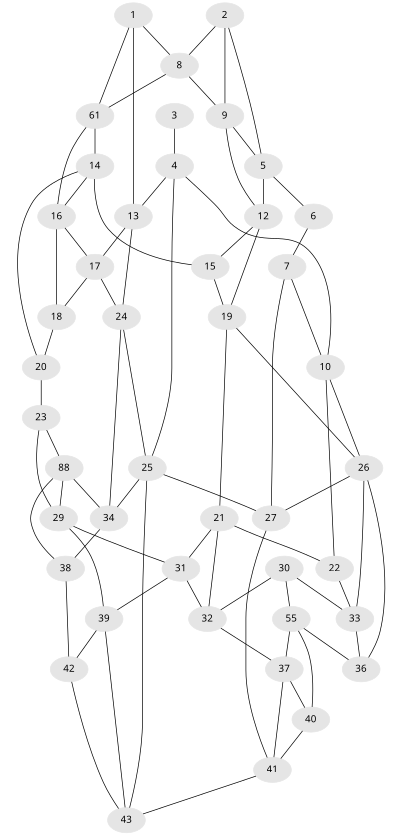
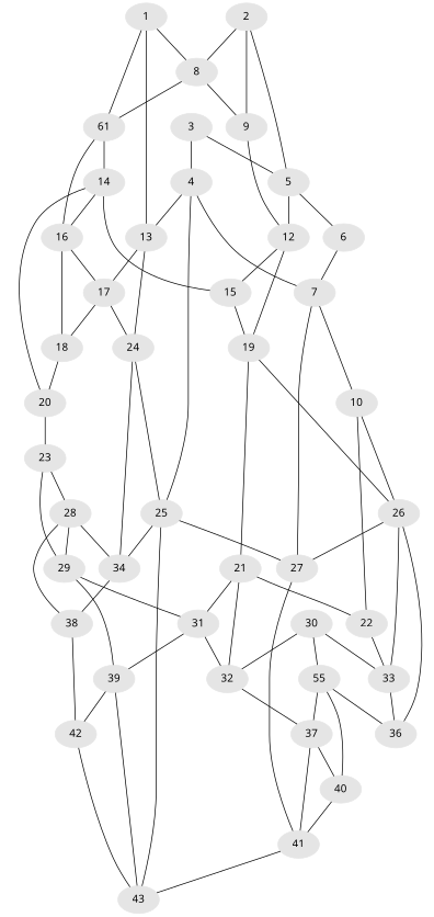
  graph {
    fontname="Noto Sans"
    node [color=gray90 fontname="Noto Sans" style=filled]
    edge [fontname="Noto Sans" weight=1.0]
    1
    8
    n3 [label=61]
    13
    9
    14
    16
    17
    24
    2
    5
    6
    12
    3
    4
    7
    25
    10
    27
    34
    43
    15
    19
    22
    26
    41
    33
    36
    20
    18
    21
    23
    31
    32
-   28 [label=88]
+   28
    29
    39
    37
    38
    42
    30
    n42 [label=55]
    40
    1 -- 8
    1 -- n3
    1 -- 13
    8 -- n3
    8 -- 9
    n3 -- 14
    n3 -- 16
    13 -- 17
    13 -- 24
    9 -- 12
    14 -- 16
    14 -- 15
    14 -- 20
    16 -- 17
    16 -- 18
    17 -- 24
    17 -- 18
    24 -- 25
    24 -- 34
    2 -- 8
    2 -- 9
    2 -- 5
    5 -- 6
    5 -- 12
    6 -- 7 [weight=2.0]
    12 -- 15
    12 -- 19
-   9 -- 5
+   3 -- 5
    3 -- 4 [weight=2.0]
    4 -- 13
-   4 -- 10
+   4 -- 7
    4 -- 25
    7 -- 10
    7 -- 27
    25 -- 27
    25 -- 34
    25 -- 43
    10 -- 22
    10 -- 26
    27 -- 41
    34 -- 38
    15 -- 19
    19 -- 26
    19 -- 21
    22 -- 33
    26 -- 27
    26 -- 33
    26 -- 36
    41 -- 43
    33 -- 36
    20 -- 23 [weight=2.0]
    18 -- 20
    21 -- 22
    21 -- 31
    21 -- 32
    23 -- 28
    23 -- 29
    31 -- 32
    31 -- 39
    32 -- 37
    28 -- 34
    28 -- 29
    28 -- 38
    29 -- 31
    29 -- 39
    39 -- 43
    39 -- 42
    37 -- 41
    37 -- 40
    38 -- 42 [weight=2.0]
    42 -- 43
    30 -- 33
    30 -- 32
    30 -- n42
    n42 -- 36
    n42 -- 37
    n42 -- 40
    40 -- 41 [weight=2.0]
  }
